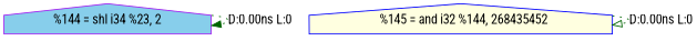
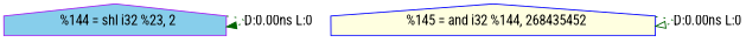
  digraph {
    fontname="Roboto Condensed"
    node [style=filled shape=house fontname="Roboto Condensed"]
    edge [color=darkgreen style=dotted fontname="Roboto Condensed"]
-   n1 [label="%144 = shl i34 %23, 2" fillcolor=skyblue color=purple]
+   n1 [label="  %144 = shl i32 %23, 2" fillcolor=skyblue color=purple]
    n2 [label="  %145 = and i32 %144, 268435452" fillcolor=lightyellow color=blue]
    n1 -> n1 [label="D:0.00ns L:0" arrowhead=normal]
    n2 -> n2 [label="D:0.00ns L:0" arrowhead=onormal]
  }
